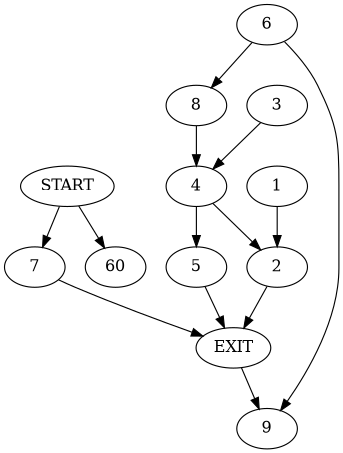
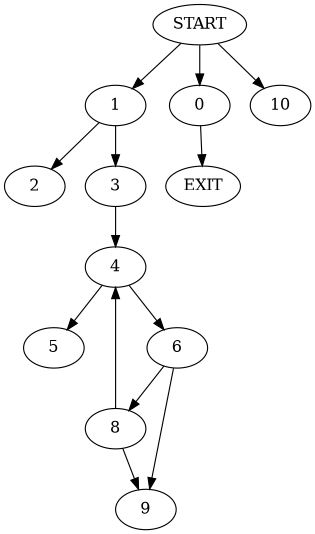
  digraph {
    n1 [label=START]
    1
-   7
-   10 [label=60]
+   7 [label=0]
+   10
    2
    3
    n7 [label=EXIT]
    4
    5
    6
    8
    9
+   n1 -> 1
    n1 -> 7
    n1 -> 10
    1 -> 2
+   1 -> 3
    7 -> n7
-   2 -> n7
    3 -> 4
    4 -> 5
-   4 -> 2
-   5 -> n7
+   4 -> 6
    6 -> 8
    6 -> 9
    8 -> 4
-   n7 -> 9
+   8 -> 9
  }
